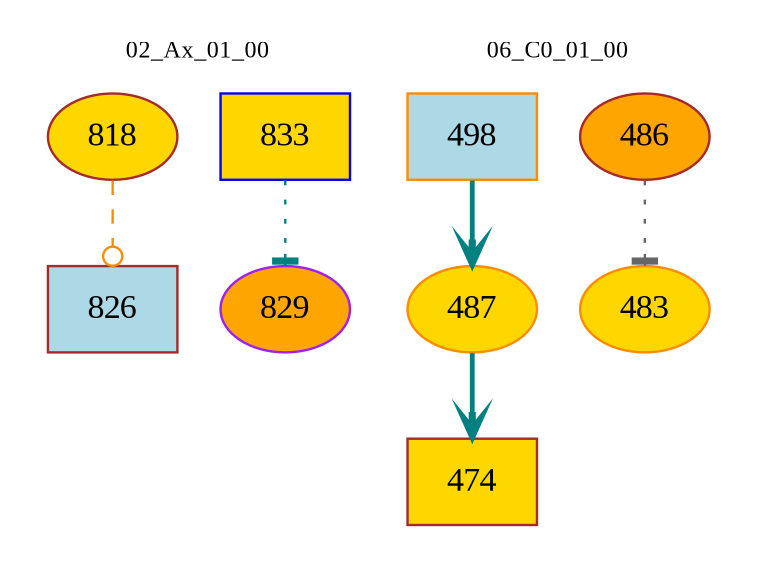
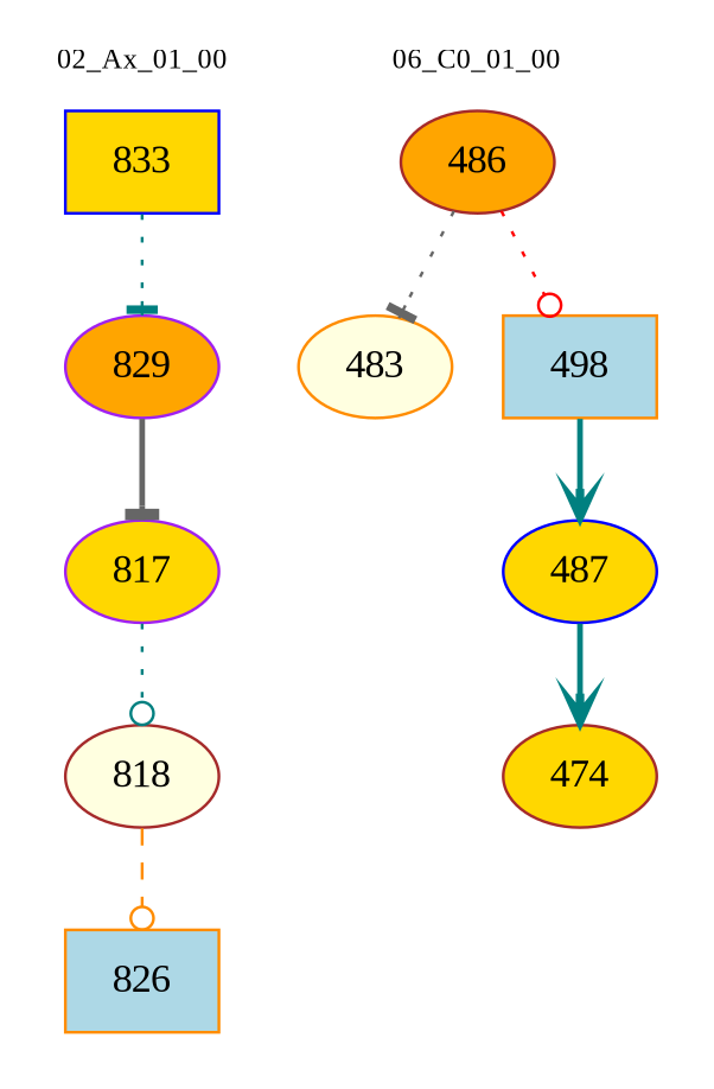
  digraph {
    fontname="Liberation Serif"
    node [color=brown fillcolor=gold fontname="Liberation Serif" shape=ellipse style=filled]
    edge [arrowhead=tee color=teal fontname="Liberation Serif" style=dotted]
    n1 [color=blue label=833 shape=box]
    n2 [color=purple fillcolor=orange label=829]
-   n4 [label=818]
-   n5 [fillcolor=lightblue label=826 shape=box]
-   n6 [color=darkorange label=483]
+   n3 [color=purple label=817]
+   n4 [fillcolor=lightyellow label=818]
+   n5 [color=darkorange fillcolor=lightblue label=826 shape=box]
+   n6 [color=darkorange fillcolor=lightyellow label=483]
    n7 [fillcolor=orange label=486]
    n8 [color=darkorange fillcolor=lightblue label=498 shape=box]
-   n9 [color=darkorange label=487]
-   n10 [label=474 shape=box]
+   n9 [color=blue label=487]
+   n10 [label=474]
    subgraph cluster_1 {
      color=white
      fontsize=10
      label="02_Ax_01_00"
      n1
      n2
+     n3
      n4
      n5
    }
    subgraph cluster_2 {
      color=white
      fontsize=10
      label="06_C0_01_00"
      n6
      n7
      n8
      n9
      n10
    }
    n1 -> n2
+   n2 -> n3 [color=gray40 style=bold]
+   n3 -> n4 [arrowhead=odot]
    n4 -> n5 [arrowhead=odot color=darkorange style=dashed]
    n7 -> n6 [color=gray40]
+   n7 -> n8 [arrowhead=odot color=red]
    n8 -> n9 [arrowhead=vee style=bold]
    n9 -> n10 [arrowhead=vee style=bold]
  }
